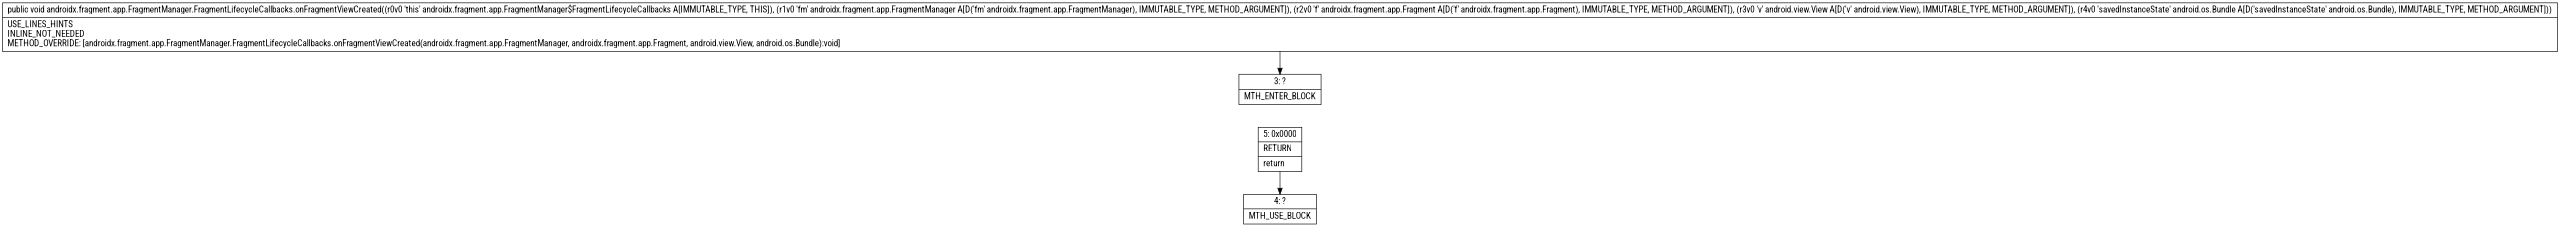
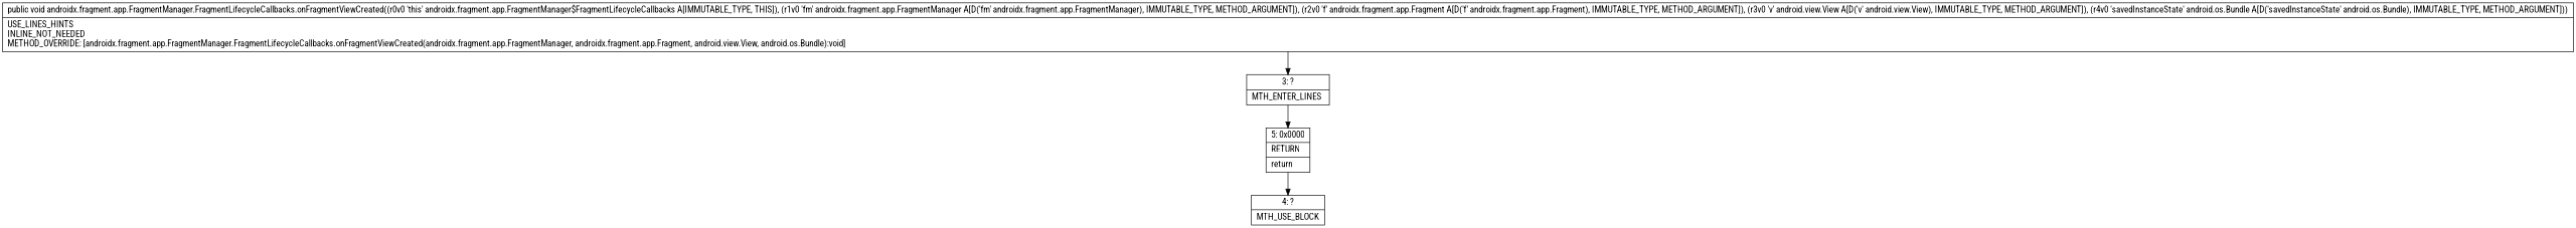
  digraph {
    fontname="Roboto Condensed"
    node [fontname="Roboto Condensed" shape=record]
    edge [fontname="Roboto Condensed"]
-   n1 [label="{3\:\ ?|MTH_ENTER_BLOCK\l}"]
+   n1 [label="{3\:\ ?|MTH_ENTER_LINES\l}"]
    n2 [label="{5\:\ 0x0000|RETURN\l|return\l}"]
    n3 [label="{4\:\ ?|MTH_USE_BLOCK\l}"]
    n4 [label="{public void androidx.fragment.app.FragmentManager.FragmentLifecycleCallbacks.onFragmentViewCreated((r0v0 'this' androidx.fragment.app.FragmentManager$FragmentLifecycleCallbacks A[IMMUTABLE_TYPE, THIS]), (r1v0 'fm' androidx.fragment.app.FragmentManager A[D('fm' androidx.fragment.app.FragmentManager), IMMUTABLE_TYPE, METHOD_ARGUMENT]), (r2v0 'f' androidx.fragment.app.Fragment A[D('f' androidx.fragment.app.Fragment), IMMUTABLE_TYPE, METHOD_ARGUMENT]), (r3v0 'v' android.view.View A[D('v' android.view.View), IMMUTABLE_TYPE, METHOD_ARGUMENT]), (r4v0 'savedInstanceState' android.os.Bundle A[D('savedInstanceState' android.os.Bundle), IMMUTABLE_TYPE, METHOD_ARGUMENT]))  | USE_LINES_HINTS\lINLINE_NOT_NEEDED\lMETHOD_OVERRIDE: [androidx.fragment.app.FragmentManager.FragmentLifecycleCallbacks.onFragmentViewCreated(androidx.fragment.app.FragmentManager, androidx.fragment.app.Fragment, android.view.View, android.os.Bundle):void]\l}"]
+   n1 -> n2
    n2 -> n3
    n4 -> n1
  }
